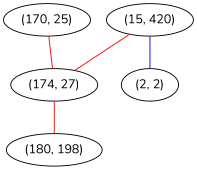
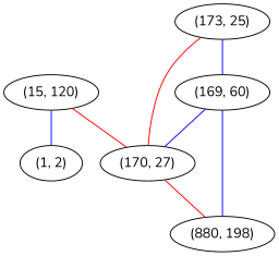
  graph {
    fontname=Nunito
    node [fontname=Nunito]
    edge [color=blue fontname=Nunito weight=3]
-   "(170, 27)" [label="(174, 27)"]
-   "(180, 198)"
-   "(15, 120)" [label="(15, 420)"]
-   "(2, 2)"
-   "(170, 25)"
+   "(169, 60)"
+   "(170, 27)"
+   "(180, 198)" [label="(880, 198)"]
+   "(15, 120)"
+   "(2, 2)" [label="(1, 2)"]
+   "(170, 25)" [label="(173, 25)"]
+   "(169, 60)" -- "(170, 27)"
+   "(169, 60)" -- "(180, 198)"
    "(170, 27)" -- "(180, 198)" [color=red weight=1]
    "(15, 120)" -- "(170, 27)" [color=red weight=1]
    "(15, 120)" -- "(2, 2)"
+   "(170, 25)" -- "(169, 60)"
    "(170, 25)" -- "(170, 27)" [color=red weight=1]
  }
